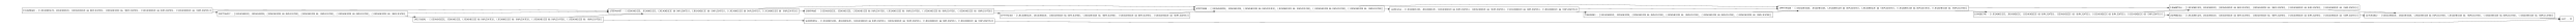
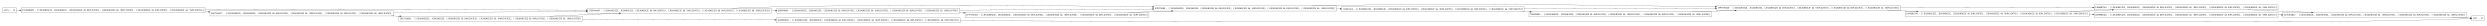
  digraph {
    rankdir=LR
    fontname="JetBrains Mono"
    node [shape=record fontname="JetBrains Mono"]
    edge [fontname="JetBrains Mono"]
    n1 [label="1755946407 - [!JECACHESIZE, JECACHESIZE, (JECACHESIZE && DUPLICATES), (JECACHESIZE && !DUPLICATES), (!JECACHESIZE && DUPLICATES), (!JECACHESIZE && !DUPLICATES)]"]
    n2 [label="878275558 - [!JECACHESIZE, JECACHESIZE, (JECACHESIZE && DUPLICATES), (JECACHESIZE && !DUPLICATES), (!JECACHESIZE && DUPLICATES), (!JECACHESIZE && !DUPLICATES)]"]
    n3 [label="280599663 - [!JECACHESIZE, JECACHESIZE, (JECACHESIZE && DUPLICATES), (JECACHESIZE && !DUPLICATES), (!JECACHESIZE && DUPLICATES), (!JECACHESIZE && !DUPLICATES)]"]
    n4 [label="1997939630 - [!JECACHESIZE, JECACHESIZE, (JECACHESIZE && DUPLICATES), (JECACHESIZE && !DUPLICATES), (!JECACHESIZE && DUPLICATES), (!JECACHESIZE && !DUPLICATES)]"]
    n5 [label="1044201796 - [!JECACHESIZE, JECACHESIZE, (JECACHESIZE && DUPLICATES), (JECACHESIZE && !DUPLICATES), (!JECACHESIZE && DUPLICATES), (!JECACHESIZE && !DUPLICATES)]"]
    n6 [label="1306087534 - [!JECACHESIZE, JECACHESIZE, (JECACHESIZE && DUPLICATES), (JECACHESIZE && !DUPLICATES), (!JECACHESIZE && DUPLICATES), (!JECACHESIZE && !DUPLICATES)]"]
    n7 [label="1622390904 - [!JECACHESIZE, JECACHESIZE, (JECACHESIZE && DUPLICATES), (JECACHESIZE && !DUPLICATES), (!JECACHESIZE && DUPLICATES), (!JECACHESIZE && !DUPLICATES)]"]
    n8 [label="exit - []"]
    n9 [label="141524766 - [!JECACHESIZE, JECACHESIZE, (JECACHESIZE && DUPLICATES), (JECACHESIZE && !DUPLICATES), (!JECACHESIZE && DUPLICATES), (!JECACHESIZE && !DUPLICATES)]"]
    n10 [label="2029002366 - [!JECACHESIZE, JECACHESIZE, (JECACHESIZE && DUPLICATES), (JECACHESIZE && !DUPLICATES), (!JECACHESIZE && DUPLICATES), (!JECACHESIZE && !DUPLICATES)]"]
    n11 [label="1473356812 - [!JECACHESIZE, JECACHESIZE, (JECACHESIZE && DUPLICATES), (JECACHESIZE && !DUPLICATES), (!JECACHESIZE && DUPLICATES), (!JECACHESIZE && !DUPLICATES)]"]
    n12 [label="1513698680 - [!JECACHESIZE, JECACHESIZE, (JECACHESIZE && DUPLICATES), (JECACHESIZE && !DUPLICATES), (!JECACHESIZE && DUPLICATES), (!JECACHESIZE && !DUPLICATES)]"]
    n13 [label="2037754217 - [!JECACHESIZE, JECACHESIZE, (JECACHESIZE && DUPLICATES), (JECACHESIZE && !DUPLICATES), (!JECACHESIZE && DUPLICATES), (!JECACHESIZE && !DUPLICATES)]"]
    n14 [label="730895303 - [!JECACHESIZE, JECACHESIZE, (JECACHESIZE && DUPLICATES), (JECACHESIZE && !DUPLICATES), (!JECACHESIZE && DUPLICATES), (!JECACHESIZE && !DUPLICATES)]"]
+   n15 [label="entry - []"]
    n16 [label="1977772450 - [!JECACHESIZE, JECACHESIZE, (JECACHESIZE && DUPLICATES), (JECACHESIZE && !DUPLICATES), (!JECACHESIZE && DUPLICATES), (!JECACHESIZE && !DUPLICATES)]"]
    n17 [label="1932710291 - [!JECACHESIZE, JECACHESIZE, (JECACHESIZE && DUPLICATES), (JECACHESIZE && !DUPLICATES), (!JECACHESIZE && DUPLICATES), (!JECACHESIZE && !DUPLICATES)]"]
    n1 -> n2
    n1 -> n3
    n2 -> n4
    n2 -> n9
    n3 -> n2
    n3 -> n16
    n4 -> n5
    n4 -> n6
    n5 -> n6
    n5 -> n10
    n6 -> n11
    n7 -> n8
    n9 -> n4
    n9 -> n14
    n10 -> n11
    n11 -> n8
    n12 -> n1
    n12 -> n13
    n13 -> n1
    n13 -> n17
    n14 -> n4
+   n15 -> n12
    n16 -> n2
    n17 -> n1
    n17 -> n7
  }
